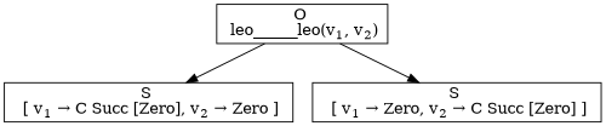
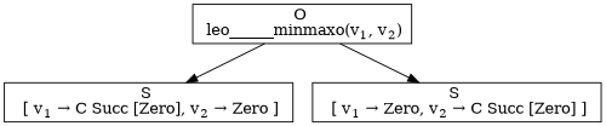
  digraph {
    rankdir=TB
    node [fillcolor=white shape=box style=filled]
-   n1 [label=<O <BR/> leo______leo(v<SUB>1</SUB>, v<SUB>2</SUB>)>]
+   n1 [label=<O <BR/> leo______minmaxo(v<SUB>1</SUB>, v<SUB>2</SUB>)>]
    n2 [label=<S <BR/>  [ v<SUB>1</SUB> &rarr; C Succ [Zero], v<SUB>2</SUB> &rarr; Zero ] >]
    n3 [label=<S <BR/>  [ v<SUB>1</SUB> &rarr; Zero, v<SUB>2</SUB> &rarr; C Succ [Zero] ] >]
    n1 -> n2
    n1 -> n3
  }
